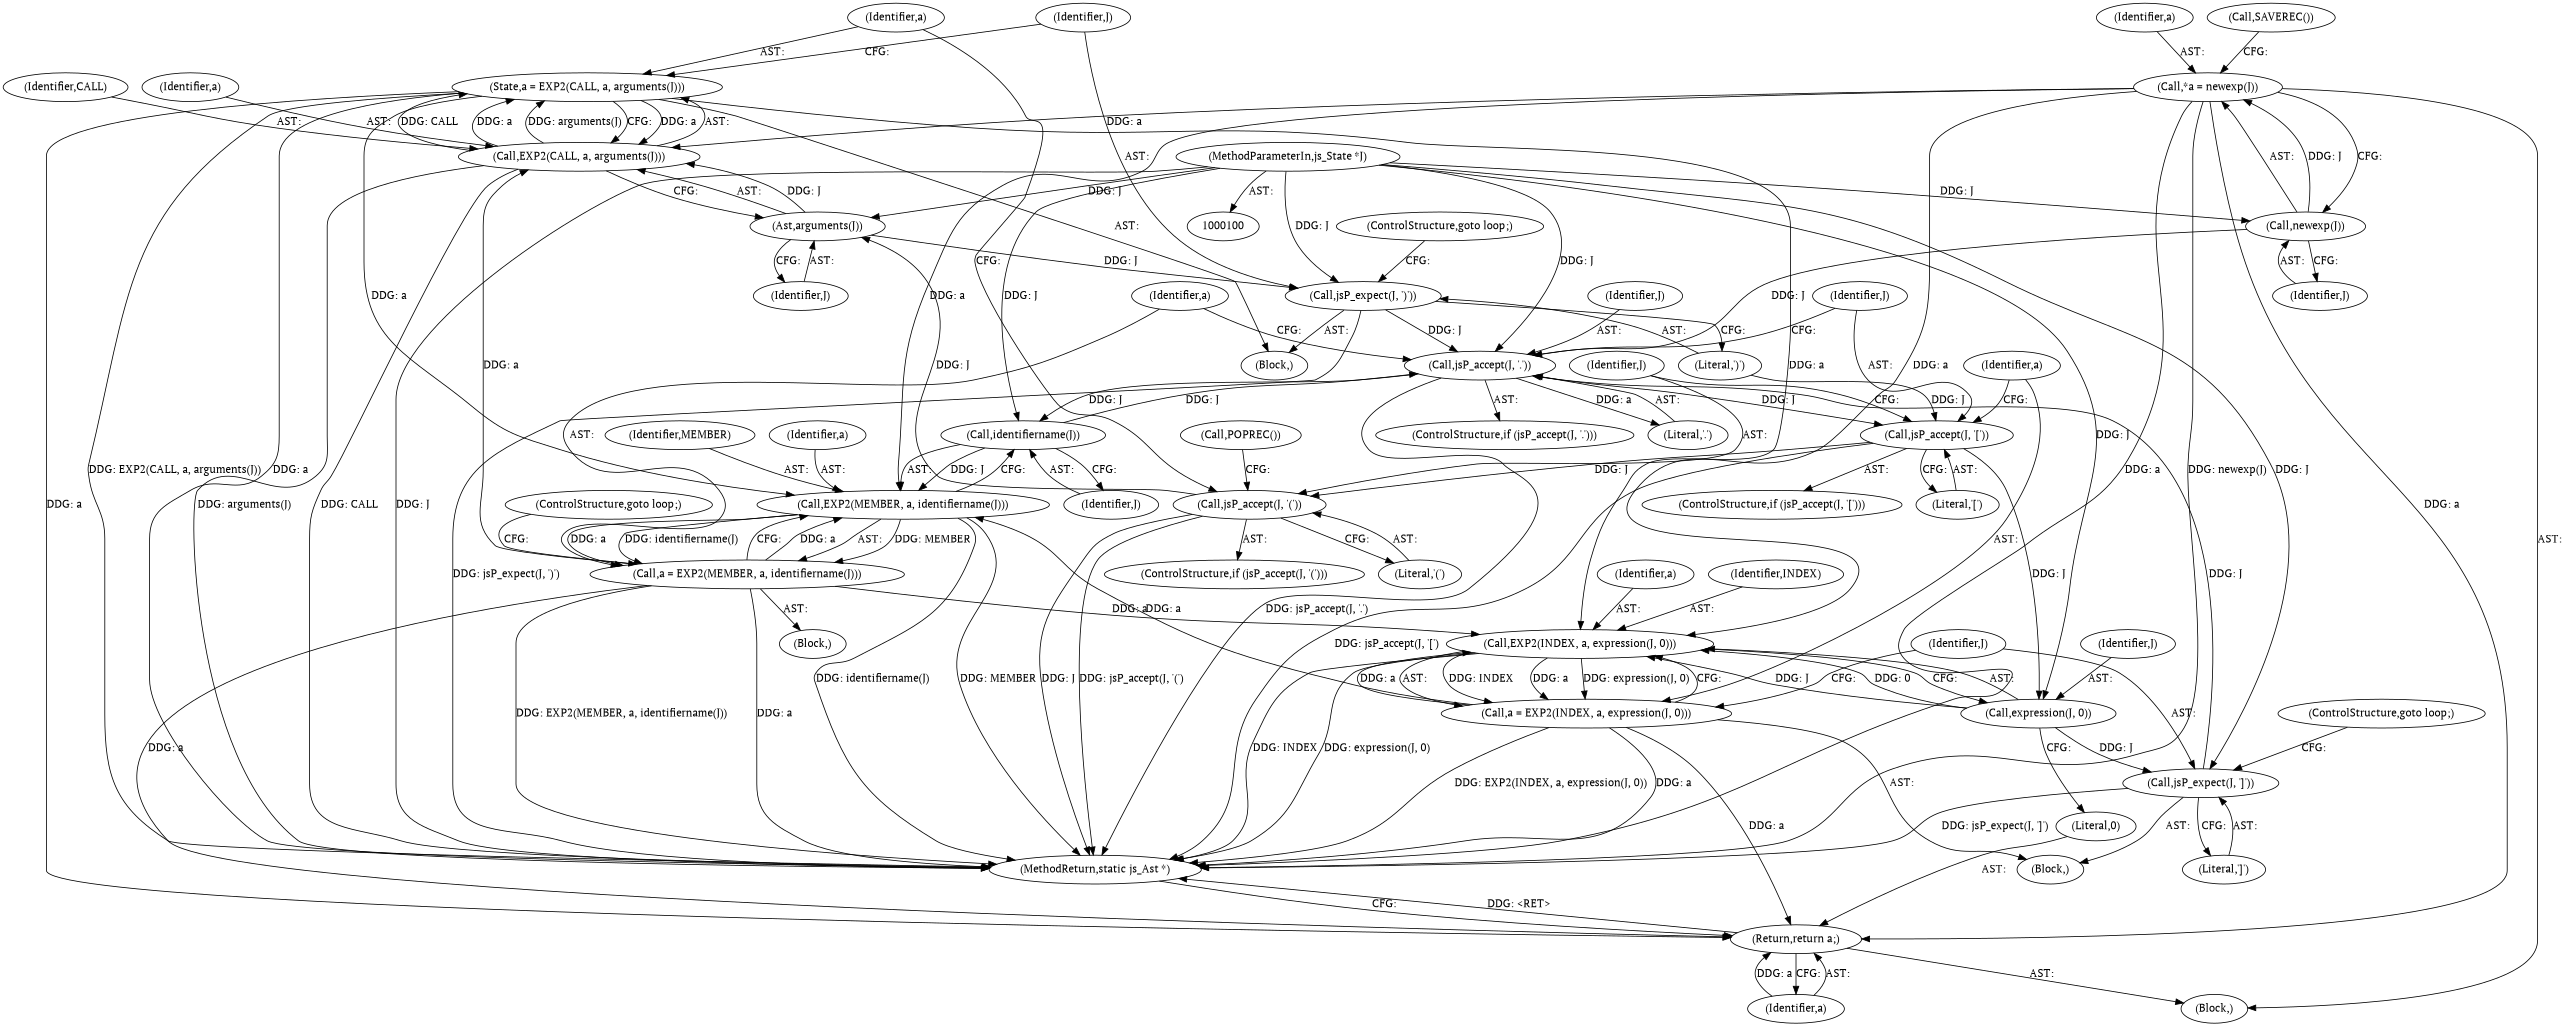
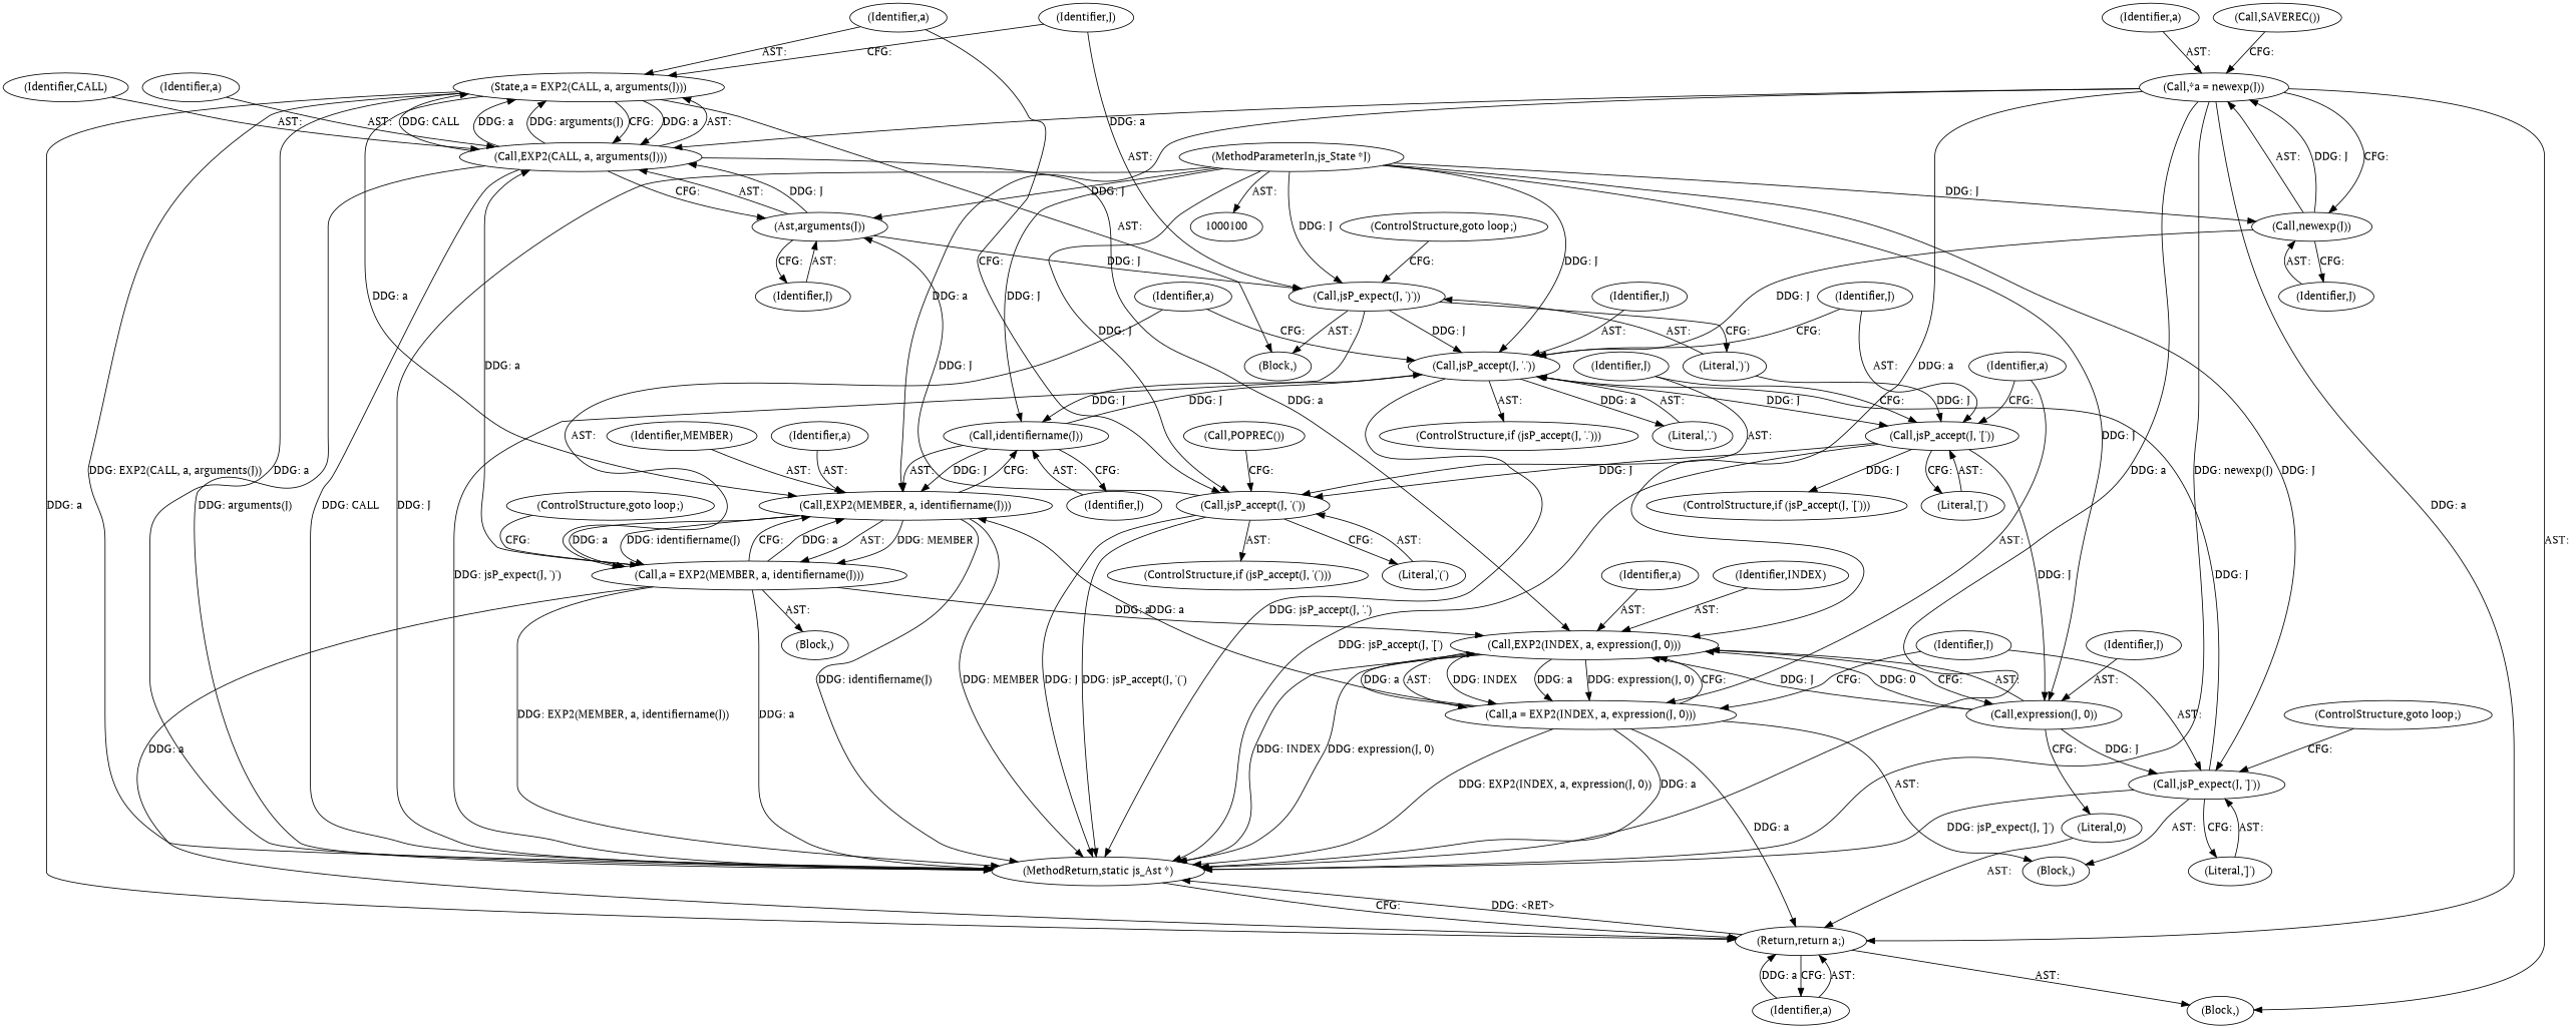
  digraph {
    fontname="PT Serif"
    node [fontname="PT Serif"]
    edge [fontname="PT Serif"]
    n1 [label="(State,a = EXP2(CALL, a, arguments(J)))"]
    n2 [label="(Call,EXP2(CALL, a, arguments(J)))"]
    n3 [label="(Call,EXP2(MEMBER, a, identifiername(J)))"]
    n4 [label="(Call,EXP2(INDEX, a, expression(J, 0)))"]
    n5 [label="(Return,return a;)"]
    n6 [label="(MethodReturn,static js_Ast *)"]
    n7 [label="(Block,)"]
    n8 [label="(Ast,arguments(J))"]
    n9 [label="(Call,a = EXP2(MEMBER, a, identifiername(J)))"]
    n10 [label="(Call,identifiername(J))"]
    n11 [label="(Call,a = EXP2(INDEX, a, expression(J, 0)))"]
    n12 [label="(Call,expression(J, 0))"]
    n13 [label="(Block,)"]
    n14 [label="(Identifier,a)"]
    n15 [label="(Call,jsP_expect(J, ')'))"]
    n16 [label="(Identifier,J)"]
    n17 [label="(Block,)"]
    n18 [label="(Call,jsP_accept(J, '.'))"]
    n19 [label="(Identifier,J)"]
    n20 [label="(Block,)"]
    n21 [label="(Call,jsP_expect(J, ']'))"]
    n22 [label="(Literal,0)"]
    n23 [label="(Call,*a = newexp(J))"]
    n24 [label="(Call,newexp(J))"]
    n25 [label="(Identifier,J)"]
    n26 [label="(Call,jsP_accept(J, '['))"]
    n27 [label="(ControlStructure,if (jsP_accept(J, '.')))"]
    n28 [label="(Literal,'.')"]
    n29 [label="(MethodParameterIn,js_State *J)"]
    n30 [label="(Call,jsP_accept(J, '('))"]
    1000100
    n32 [label="(ControlStructure,if (jsP_accept(J, '[')))"]
    n33 [label="(Literal,'[')"]
    n34 [label="(Literal,')')"]
    n35 [label="(ControlStructure,if (jsP_accept(J, '(')))"]
    n36 [label="(Literal,'(')"]
    n37 [label="(Literal,']')"]
    n38 [label="(Identifier,J)"]
    n39 [label="(Identifier,a)"]
    n40 [label="(Identifier,MEMBER)"]
    n41 [label="(Identifier,a)"]
    n42 [label="(ControlStructure,goto loop;)"]
    n43 [label="(Identifier,a)"]
    n44 [label="(Identifier,J)"]
    n45 [label="(Identifier,J)"]
    n46 [label="(Identifier,INDEX)"]
    n47 [label="(Identifier,a)"]
    n48 [label="(Call,POPREC())"]
    n49 [label="(ControlStructure,goto loop;)"]
    n50 [label="(Identifier,CALL)"]
    n51 [label="(Identifier,a)"]
    n52 [label="(ControlStructure,goto loop;)"]
    n53 [label="(Identifier,a)"]
    n54 [label="(Identifier,J)"]
    n55 [label="(Identifier,a)"]
    n56 [label="(Identifier,J)"]
    n57 [label="(Call,SAVEREC())"]
    n58 [label="(Identifier,J)"]
    n1 -> n2 [label="CFG: "]
    n1 -> n2 [label="DDG: a"]
    n1 -> n3 [label="DDG: a"]
-   n1 -> n4 [label="DDG: a"]
+   n2 -> n4 [label="DDG: a"]
    n1 -> n5 [label="DDG: a"]
    n1 -> n6 [label="DDG: EXP2(CALL, a, arguments(J))"]
    n1 -> n6 [label="DDG: a"]
    n1 -> n7 [label="AST: "]
    n2 -> n1 [label="AST: "]
    n2 -> n1 [label="DDG: CALL"]
    n2 -> n1 [label="DDG: a"]
    n2 -> n1 [label="DDG: arguments(J)"]
    n2 -> n6 [label="DDG: arguments(J)"]
    n2 -> n6 [label="DDG: CALL"]
    n2 -> n8 [label="CFG: "]
    n3 -> n6 [label="DDG: identifiername(J)"]
    n3 -> n6 [label="DDG: MEMBER"]
    n3 -> n9 [label="AST: "]
    n3 -> n9 [label="DDG: MEMBER"]
    n3 -> n9 [label="DDG: a"]
    n3 -> n9 [label="DDG: identifiername(J)"]
    n3 -> n10 [label="CFG: "]
    n4 -> n6 [label="DDG: INDEX"]
    n4 -> n6 [label="DDG: expression(J, 0)"]
    n4 -> n11 [label="AST: "]
    n4 -> n11 [label="DDG: INDEX"]
    n4 -> n11 [label="DDG: a"]
    n4 -> n11 [label="DDG: expression(J, 0)"]
    n4 -> n12 [label="CFG: "]
    n5 -> n6 [label="DDG: <RET>"]
    n5 -> n13 [label="AST: "]
    n5 -> n14 [label="CFG: "]
    n6 -> n5 [label="CFG: "]
    n8 -> n2 [label="AST: "]
    n8 -> n2 [label="DDG: J"]
    n8 -> n15 [label="DDG: J"]
    n8 -> n16 [label="CFG: "]
    n9 -> n2 [label="DDG: a"]
    n9 -> n3 [label="CFG: "]
    n9 -> n3 [label="DDG: a"]
    n9 -> n4 [label="DDG: a"]
    n9 -> n5 [label="DDG: a"]
    n9 -> n6 [label="DDG: a"]
    n9 -> n6 [label="DDG: EXP2(MEMBER, a, identifiername(J))"]
    n9 -> n17 [label="AST: "]
    n10 -> n3 [label="AST: "]
    n10 -> n3 [label="DDG: J"]
    n10 -> n18 [label="DDG: J"]
    n10 -> n19 [label="CFG: "]
    n11 -> n3 [label="DDG: a"]
    n11 -> n4 [label="CFG: "]
    n11 -> n4 [label="DDG: a"]
    n11 -> n5 [label="DDG: a"]
    n11 -> n6 [label="DDG: a"]
    n11 -> n6 [label="DDG: EXP2(INDEX, a, expression(J, 0))"]
    n11 -> n20 [label="AST: "]
    n12 -> n4 [label="AST: "]
    n12 -> n4 [label="DDG: J"]
    n12 -> n4 [label="DDG: 0"]
    n12 -> n21 [label="DDG: J"]
    n12 -> n22 [label="CFG: "]
    n14 -> n5 [label="AST: "]
    n14 -> n5 [label="DDG: a"]
    n15 -> n6 [label="DDG: jsP_expect(J, ')')"]
    n15 -> n7 [label="AST: "]
    n15 -> n18 [label="DDG: J"]
    n15 -> n34 [label="CFG: "]
    n16 -> n8 [label="AST: "]
    n18 -> n6 [label="DDG: jsP_accept(J, '.')"]
    n18 -> n10 [label="DDG: J"]
    n18 -> n26 [label="DDG: J"]
    n18 -> n27 [label="AST: "]
    n18 -> n28 [label="DDG: a"]
    n19 -> n10 [label="AST: "]
    n21 -> n6 [label="DDG: jsP_expect(J, ']')"]
    n21 -> n18 [label="DDG: J"]
    n21 -> n20 [label="AST: "]
    n21 -> n37 [label="CFG: "]
    n22 -> n5 [label="AST: "]
    n23 -> n2 [label="DDG: a"]
    n23 -> n3 [label="DDG: a"]
    n23 -> n4 [label="DDG: a"]
    n23 -> n5 [label="DDG: a"]
    n23 -> n6 [label="DDG: a"]
    n23 -> n6 [label="DDG: newexp(J)"]
    n23 -> n13 [label="AST: "]
    n23 -> n24 [label="CFG: "]
    n24 -> n18 [label="DDG: J"]
    n24 -> n23 [label="AST: "]
    n24 -> n23 [label="DDG: J"]
    n24 -> n25 [label="CFG: "]
    n25 -> n24 [label="AST: "]
    n26 -> n6 [label="DDG: jsP_accept(J, '[')"]
    n26 -> n12 [label="DDG: J"]
    n26 -> n30 [label="DDG: J"]
-   n26 -> n32 [label="AST: "]
+   n26 -> n32 [label="DDG: J"]
    n26 -> n33 [label="CFG: "]
    n28 -> n18 [label="AST: "]
    n29 -> n6 [label="DDG: J"]
    n29 -> n8 [label="DDG: J"]
    n29 -> n10 [label="DDG: J"]
    n29 -> n12 [label="DDG: J"]
    n29 -> n15 [label="DDG: J"]
    n29 -> n18 [label="DDG: J"]
    n29 -> n21 [label="DDG: J"]
    n29 -> n24 [label="DDG: J"]
+   n29 -> n30 [label="DDG: J"]
    n29 -> 1000100 [label="AST: "]
    n30 -> n6 [label="DDG: jsP_accept(J, '(')"]
    n30 -> n6 [label="DDG: J"]
    n30 -> n8 [label="DDG: J"]
    n30 -> n35 [label="AST: "]
    n30 -> n36 [label="CFG: "]
    n33 -> n26 [label="AST: "]
    n34 -> n15 [label="AST: "]
    n34 -> n26 [label="DDG: J"]
    n36 -> n30 [label="AST: "]
    n37 -> n21 [label="AST: "]
    n38 -> n18 [label="AST: "]
    n39 -> n1 [label="AST: "]
    n39 -> n30 [label="CFG: "]
    n40 -> n3 [label="AST: "]
    n41 -> n11 [label="AST: "]
    n41 -> n26 [label="CFG: "]
    n42 -> n9 [label="CFG: "]
    n43 -> n4 [label="AST: "]
    n44 -> n18 [label="CFG: "]
    n44 -> n26 [label="AST: "]
    n45 -> n1 [label="CFG: "]
    n45 -> n15 [label="AST: "]
    n46 -> n4 [label="AST: "]
    n47 -> n3 [label="AST: "]
    n48 -> n30 [label="CFG: "]
    n49 -> n21 [label="CFG: "]
    n50 -> n2 [label="AST: "]
    n51 -> n23 [label="AST: "]
    n52 -> n15 [label="CFG: "]
    n53 -> n9 [label="AST: "]
    n53 -> n18 [label="CFG: "]
    n54 -> n26 [label="CFG: "]
    n54 -> n30 [label="AST: "]
    n55 -> n2 [label="AST: "]
    n56 -> n12 [label="AST: "]
    n57 -> n23 [label="CFG: "]
    n58 -> n11 [label="CFG: "]
    n58 -> n21 [label="AST: "]
  }
